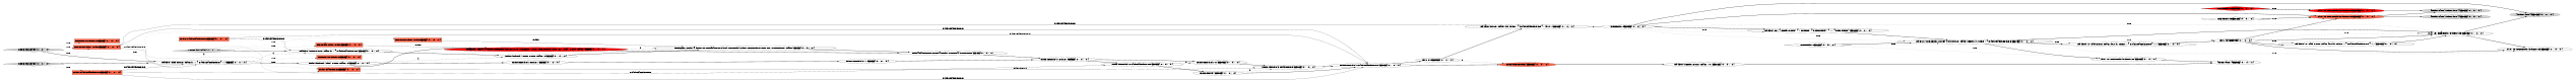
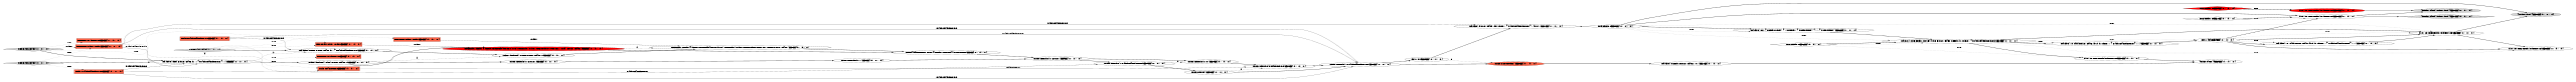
  digraph {
    fontname="DejaVu Sans Mono"
    rankdir=LR
    node [fillcolor=white fontname="DejaVu Sans Mono" shape=ellipse style=filled]
    edge [fontname="DejaVu Sans Mono" style=bold]
    n1 [fillcolor=lightgray label="{session.close()monitor.done()}@@@32@@@['1', '0', '0']"]
    n2 [label="LOG.debug(\"Check EXPLAIN tables in '\" + explainTableSchemaName + \"'\")@@@3@@@['1', '1', '0']"]
    n3 [label="LOG.debug(\"Create EXPLAIN tables in \" + explainTableSchemaName)@@@3@@@['0', '0', '1']"]
    n4 [label="monitor.beginTask(\"Check EXPLAIN tables\",1)@@@4@@@['1', '1', '0']"]
    n5 [label="monitor.beginTask(\"Create EXPLAIN Tables\",1)@@@4@@@['0', '0', '1']"]
    n6 [fillcolor=red label="JDBCSession session = dataSource.getDefaultContext(true).openSession(monitor,DBCExecutionPurpose.META,\"Verify EXPLAIN tables\")@@@5@@@['1', '0', '0']"]
    n7 [label="stmtSP.setString(1,\"EXPLAIN\")@@@7@@@['0', '1', '0']"]
    n8 [label="stmtSP.setString(1,\"EXPLAIN\")@@@9@@@['1', '1', '1']"]
    n9 [label="stmtSP.setString(4,explainTableSchemaName)@@@10@@@['1', '1', '0']"]
    n10 [label="stmtSP.setString(2,\"C\")@@@10@@@['0', '0', '1']"]
    n11 [label="stmtSP.execute()@@@11@@@['1', '1', '0']"]
    n12 [label="stmtSP.setString(3,tablespaceName)@@@11@@@['0', '0', '1']"]
    n13 [label="stmtSP.setString(4,explainTableSchemaName)@@@12@@@['1', '1', '1']"]
    n14 [fillcolor=tomato label="stmtSP.executeUpdate()@@@13@@@['0', '0', '1']"]
    n15 [label="return true@@@13@@@['1', '1', '0']"]
    n16 [label="{stmtSP.close()}@@@20@@@['0', '0', '1']"]
-   n17 [fillcolor=lightgray label="{session.close()monitor.done()}@@@27@@@['0', '0', '1']"]
+   n17 [fillcolor=lightgray label="{session.close()monitor.done()}@@@27@@@['0', '0', '1']" shape=diamond]
    n18 [fillcolor=lightgray label="checkExplainTables['0', '1', '0']" shape=diamond]
    n19 [fillcolor=tomato label="String explainTableSchemaName@@@2@@@['0', '1', '0']" shape=box]
    n20 [fillcolor=tomato label="DBRProgressMonitor monitor@@@2@@@['1', '1', '0']" shape=box]
    n21 [label="LOG.debug(\"EXPLAIN tables with schema \" + explainTableSchemaName + \" found.\")@@@14@@@['1', '0', '0']"]
    n22 [fillcolor=tomato label="String tablespaceName@@@2@@@['0', '0', '1']" shape=box]
    n23 [label="return false@@@19@@@['1', '1', '0']"]
    n24 [label="LOG.debug(\"No valid EXPLAIN tables found in schema '\" + explainTableSchemaName + \"'.\")@@@20@@@['1', '0', '0']"]
    n25 [label="throw new DBCException(e,dataSource)@@@21@@@['1', '1', '0']"]
    n26 [label="throw new DBCException(e,dataSource)@@@23@@@['1', '0', '0']"]
-   n27 [fillcolor=tomato label="throw new DBCException(e1,dataSource)@@@25@@@['1', '0', '1']"]
+   n27 [label="throw new DBCException(e1,dataSource)@@@25@@@['1', '0', '1']"]
    n28 [fillcolor=lightgray label="{monitor.done()}@@@24@@@['0', '1', '0']"]
    n29 [label="SQLException e@@@15@@@['1', '1', '0']" shape=diamond]
    n30 [label="LOG.error(\"SQLException occured during EXPLAIN tables creation in schema \" + explainTableSchemaName,e)@@@17@@@['1', '1', '1']"]
    n31 [label="LOG.debug(\"RC:\" + e.getErrorCode() + \" SQLState:\" + e.getSQLState() + \" \" + e.getMessage())@@@16@@@['0', '1', '0']"]
    n32 [label="JDBCSession session = dataSource.getDefaultContext(true).openSession(monitor,DBCExecutionPurpose.META,\"Create EXPLAIN tables\")@@@5@@@['0', '0', '1']"]
    n33 [label="SQLException e1@@@24@@@['0', '0', '1']" shape=diamond]
    n34 [fillcolor=red label="throw new DBCException(e1,dataSource)@@@30@@@['1', '0', '0']"]
    n35 [fillcolor=tomato label="DBRProgressMonitor monitor@@@2@@@['1', '0', '0']" shape=box]
    n36 [label="JDBCCallableStatement stmtSP = session.prepareCall(CALL_INST_OBJ)@@@7@@@['1', '0', '1']"]
    n37 [label="stmtSP.setString(2,\"V\")@@@8@@@['0', '1', '0']"]
    n38 [label="LOG.debug(\"Creation EXPLAIN Tables : OK\")@@@14@@@['0', '0', '1']"]
    n39 [fillcolor=tomato label="DB2DataSource dataSource@@@2@@@['0', '0', '1']" shape=box]
    n40 [fillcolor=tomato label="String explainTableSchemaName@@@2@@@['0', '0', '1']" shape=box]
    n41 [label="throw new DBCException(e,dataSource)@@@18@@@['0', '0', '1']"]
    n42 [fillcolor=lightgray label="checkExplainTables['1', '0', '0']" shape=diamond]
    n43 [fillcolor=tomato label="DB2DataSource dataSource@@@2@@@['1', '0', '0']" shape=box]
    n44 [label="LOG.debug(\"No valid EXPLAIN tables found in schema '\" + explainTableSchemaName + \"'.\")@@@18@@@['1', '1', '0']"]
    n45 [fillcolor=red label="SQLException e1@@@29@@@['1', '0', '0']" shape=diamond]
    n46 [fillcolor=lightgray label="createExplainTables['0', '0', '1']" shape=diamond]
    n47 [fillcolor=tomato label="DBRProgressMonitor monitor@@@2@@@['0', '0', '1']" shape=box]
    n48 [label="SQLException e@@@16@@@['0', '0', '1']" shape=diamond]
    n2 -> n3 [label=0 style=dashed]
    n2 -> n4
    n3 -> n5
    n4 -> n5 [label=0 style=dashed]
    n4 -> n6
    n4 -> n7
    n5 -> n32
    n6 -> n32 [label=0 style=dashed]
    n6 -> n36
    n7 -> n37
    n8 -> n9
    n8 -> n10
    n9 -> n10 [label=0 style=dashed]
    n9 -> n11
    n10 -> n12
    n11 -> n12 [label=0 style=dashed]
    n11 -> n13
    n12 -> n13
    n13 -> n14
    n13 -> n15
    n14 -> n38
    n15 -> n14 [label=0 style=dashed]
    n15 -> n21
    n18 -> n2
    n18 -> n19 [label=true style=dotted]
    n18 -> n20 [label=true style=dotted]
    n19 -> n2 [label=explainTableSchemaName style=solid]
    n19 -> n9 [label=explainTableSchemaName style=solid]
    n19 -> n13 [label=explainTableSchemaName style=solid]
    n20 -> n2 [label=explainTableSchemaName style=solid]
    n20 -> n13 [label=explainTableSchemaName style=solid]
    n20 -> n21 [label=explainTableSchemaName style=solid]
    n20 -> n22 [label=0 style=dashed]
    n21 -> n29
    n22 -> n12 [label=tablespaceName style=solid]
    n23 -> n24
    n23 -> n24 [label=true style=dotted]
    n23 -> n25
    n23 -> n25 [label=true style=dotted]
    n23 -> n26
    n23 -> n27
    n24 -> n25
    n25 -> n26
    n25 -> n28
    n27 -> n1
    n27 -> n17
    n29 -> n25 [label=true style=dotted]
    n29 -> n27
    n29 -> n28
    n29 -> n30 [label=true style=dotted]
    n29 -> n31 [label=true style=dotted]
    n29 -> n31
    n30 -> n23 [label=true style=dotted]
    n30 -> n25
    n30 -> n26 [label=true style=dotted]
    n30 -> n41
    n30 -> n44
    n30 -> n44 [label=true style=dotted]
    n31 -> n30
    n32 -> n36
    n33 -> n27 [label=true style=dotted]
    n33 -> n27
    n34 -> n1
    n35 -> n6 [label=monitor style=solid]
    n36 -> n8
    n37 -> n8
    n38 -> n16
    n40 -> n3 [label=explainTableSchemaName style=solid]
    n40 -> n13 [label=explainTableSchemaName style=solid]
    n41 -> n16
    n42 -> n2
-   n42 -> n20 [label=true style=dotted]
+   n42 -> n20 [label=monitor style=dotted]
    n42 -> n35 [label=true style=dotted]
    n42 -> n43 [label=true style=dotted]
    n44 -> n23
    n45 -> n34
    n45 -> n34 [label=true style=dotted]
    n46 -> n3
    n46 -> n22 [label=true style=dotted]
    n46 -> n35 [label=true style=dotted]
    n46 -> n39 [label=true style=dotted]
    n46 -> n47 [label=true style=dotted]
    n47 -> n32 [label=monitor style=solid]
    n48 -> n30 [label=true style=dotted]
    n48 -> n30
    n48 -> n41 [label=true style=dotted]
  }
